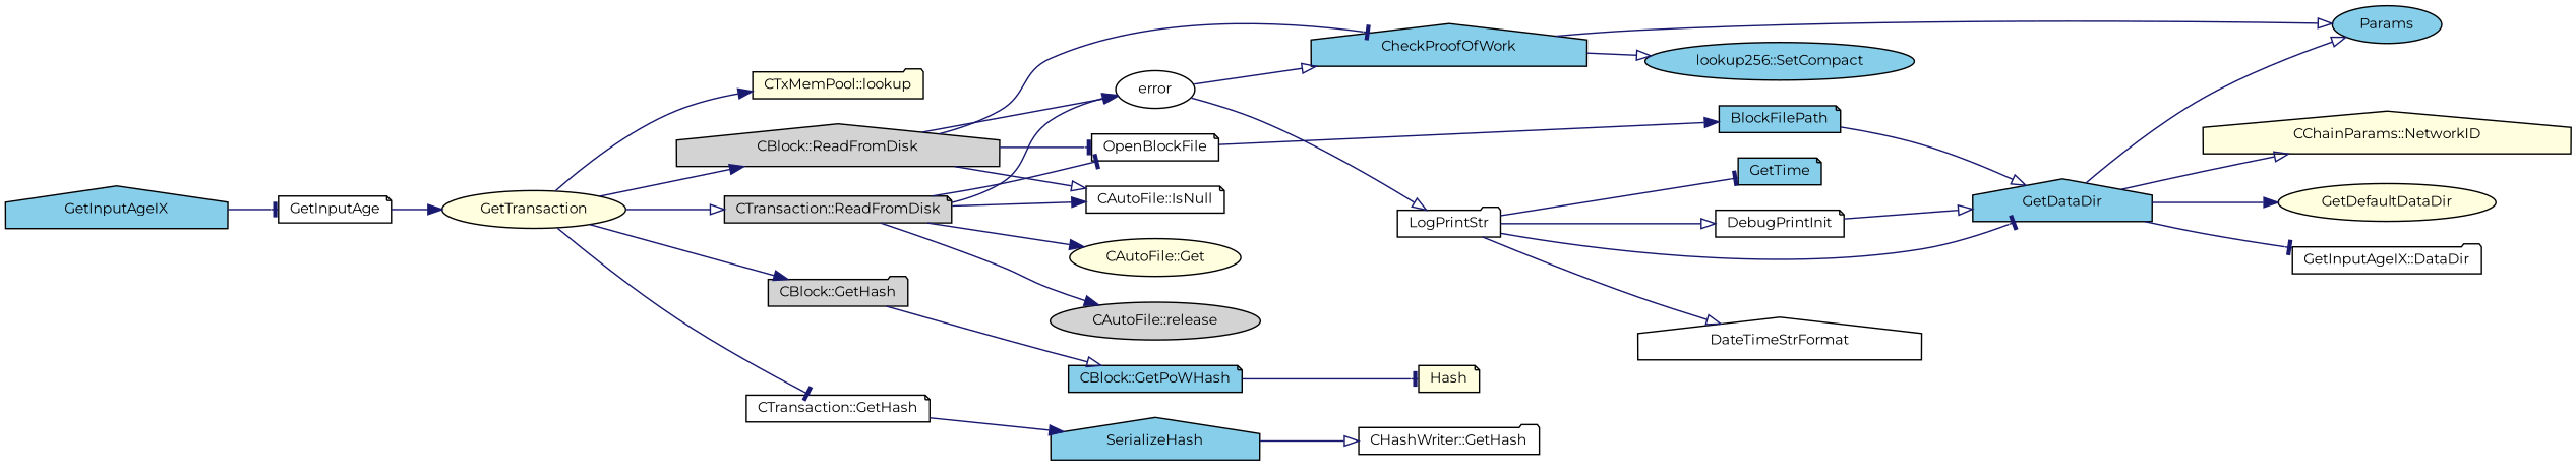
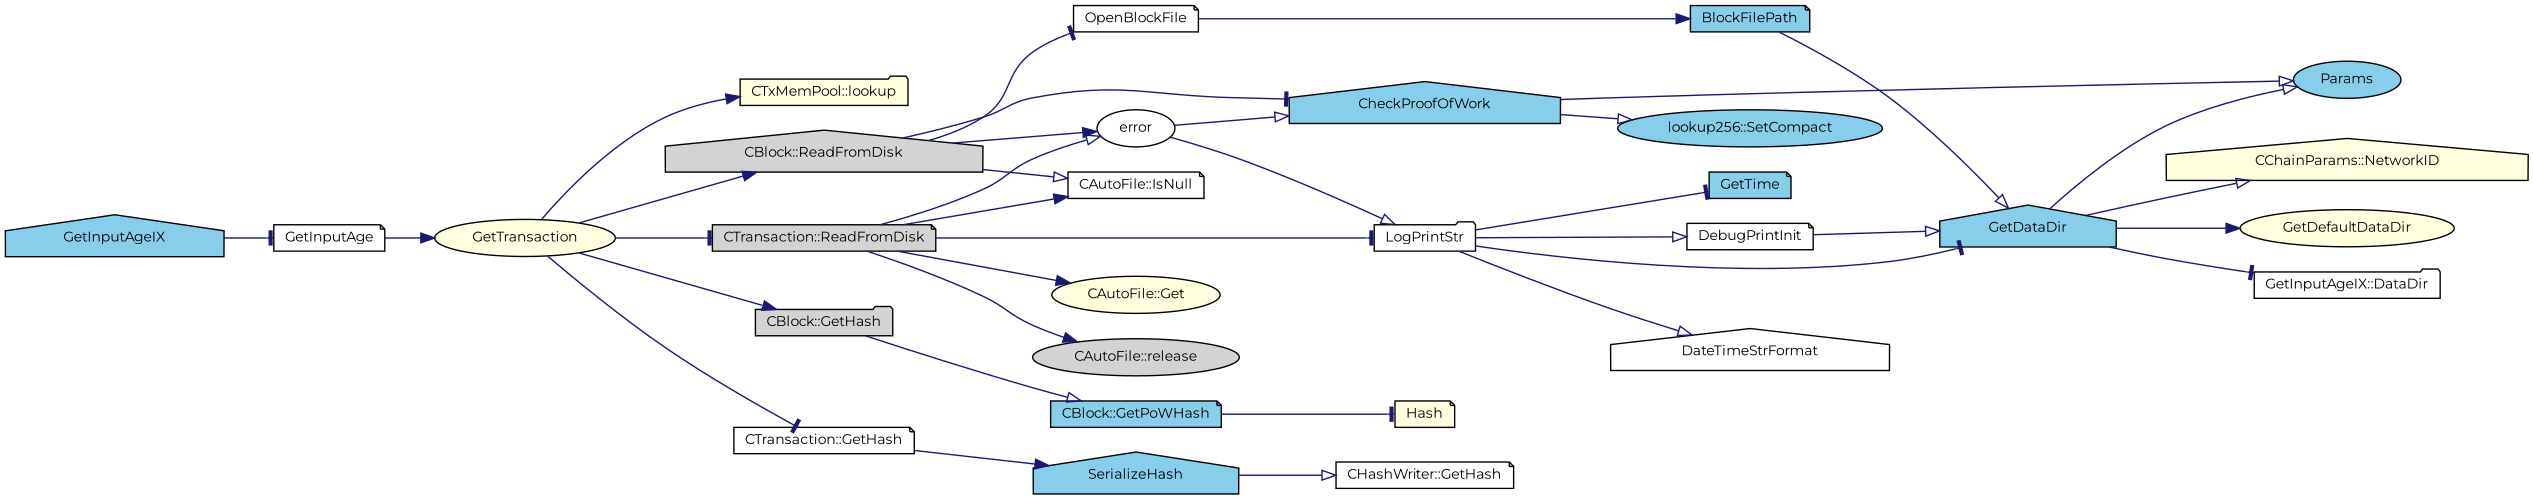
  digraph {
    fontname=Montserrat
    rankdir=LR
    node [color=black fillcolor=white fontname=Montserrat fontsize=10 shape=note style=filled]
    edge [arrowhead=onormal color=midnightblue fontname=Montserrat fontsize=10 labelfontname=Helvetica labelfontsize=10 style=solid]
    n1 [fillcolor=skyblue fontcolor=black height=0.2 label=GetInputAgeIX shape=house width=0.4]
    n2 [height=0.2 label=GetInputAge width=0.4]
    n3 [fillcolor=lightyellow height=0.2 label=GetTransaction shape=ellipse width=0.4]
    n4 [fillcolor=lightyellow height=0.2 label="CTxMemPool::lookup" shape=folder width=0.4]
    n5 [fillcolor=lightgrey height=0.2 label="CTransaction::ReadFromDisk" width=0.4]
    n6 [fillcolor=lightgrey height=0.2 label="CBlock::ReadFromDisk" shape=house width=0.4]
    n7 [fillcolor=lightgrey height=0.2 label="CBlock::GetHash" shape=folder width=0.4]
    n8 [height=0.2 label="CTransaction::GetHash" width=0.4]
    n9 [height=0.2 label=OpenBlockFile width=0.4]
    n10 [height=0.2 label="CAutoFile::IsNull" width=0.4]
    n11 [height=0.2 label=error shape=ellipse width=0.4]
    n12 [fillcolor=lightyellow height=0.2 label="CAutoFile::Get" shape=ellipse width=0.4]
    n13 [fillcolor=lightgrey height=0.2 label="CAutoFile::release" shape=ellipse width=0.4]
    n14 [fillcolor=skyblue height=0.2 label=CheckProofOfWork shape=house width=0.4]
    n15 [fillcolor=skyblue height=0.2 label="CBlock::GetPoWHash" width=0.4]
    n16 [fillcolor=skyblue height=0.2 label=SerializeHash shape=house width=0.4]
    n17 [fillcolor=skyblue height=0.2 label=BlockFilePath width=0.4]
    n18 [height=0.2 label=LogPrintStr shape=folder width=0.4]
    n19 [fillcolor=skyblue height=0.2 label=GetDataDir shape=house width=0.4]
    n20 [fillcolor=skyblue height=0.2 label=Params shape=ellipse width=0.4]
    n21 [fillcolor=lightyellow height=0.2 label="CChainParams::NetworkID" shape=house width=0.4]
    n22 [fillcolor=lightyellow height=0.2 label=GetDefaultDataDir shape=ellipse width=0.4]
    n23 [height=0.2 label="GetInputAgeIX::DataDir" shape=folder width=0.4]
    n24 [height=0.2 label=DebugPrintInit width=0.4]
    n25 [height=0.2 label=DateTimeStrFormat shape=house width=0.4]
    n26 [fillcolor=skyblue height=0.2 label=GetTime width=0.4]
    n27 [fillcolor=skyblue height=0.2 label="lookup256::SetCompact" shape=ellipse width=0.4]
    n28 [fillcolor=lightyellow height=0.2 label=Hash width=0.4]
-   n29 [height=0.2 label="CHashWriter::GetHash" shape=folder width=0.4]
+   n29 [height=0.2 label="CHashWriter::GetHash" width=0.4]
    n1 -> n2 [arrowhead=tee]
    n2 -> n3 [arrowhead=normal]
    n3 -> n4 [arrowhead=normal]
-   n3 -> n5
+   n3 -> n5 [arrowhead=tee]
    n3 -> n6 [arrowhead=normal]
    n3 -> n7 [arrowhead=normal]
    n3 -> n8 [arrowhead=tee]
-   n5 -> n9 [arrowhead=tee]
+   n5 -> n18 [arrowhead=tee]
    n5 -> n10 [arrowhead=normal]
    n5 -> n11
    n5 -> n12 [arrowhead=normal]
    n5 -> n13 [arrowhead=normal]
    n6 -> n9 [arrowhead=tee]
    n6 -> n10
    n6 -> n11 [arrowhead=normal]
    n6 -> n14 [arrowhead=tee]
    n7 -> n15
    n8 -> n16 [arrowhead=normal]
    n9 -> n17 [arrowhead=normal]
    n11 -> n14
    n11 -> n18
    n14 -> n20
    n14 -> n27
    n15 -> n28 [arrowhead=tee]
    n16 -> n29
    n17 -> n19
    n18 -> n19 [arrowhead=tee]
    n18 -> n24
    n18 -> n25
    n18 -> n26 [arrowhead=tee]
    n19 -> n20
    n19 -> n21
    n19 -> n22 [arrowhead=normal]
    n19 -> n23 [arrowhead=tee]
    n24 -> n19
  }
